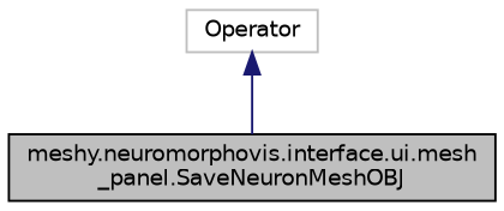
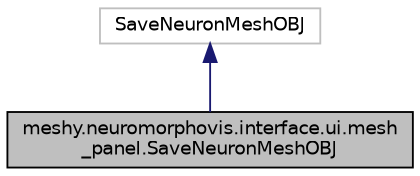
  digraph {
    node [fontname=Helvetica fontsize=10 shape=record style=filled]
    n1 [color=black fillcolor=grey75 fontcolor=black height=0.2 label="meshy.neuromorphovis.interface.ui.mesh\l_panel.SaveNeuronMeshOBJ" width=0.4]
-   n2 [color=grey75 fillcolor=white height=0.2 label=Operator width=0.4]
+   n2 [color=grey75 fillcolor=white height=0.2 label=SaveNeuronMeshOBJ width=0.4]
    n2 -> n1 [color=midnightblue dir=back fontname=Helvetica fontsize=10 labelfontname=Helvetica labelfontsize=10 style=solid]
  }
